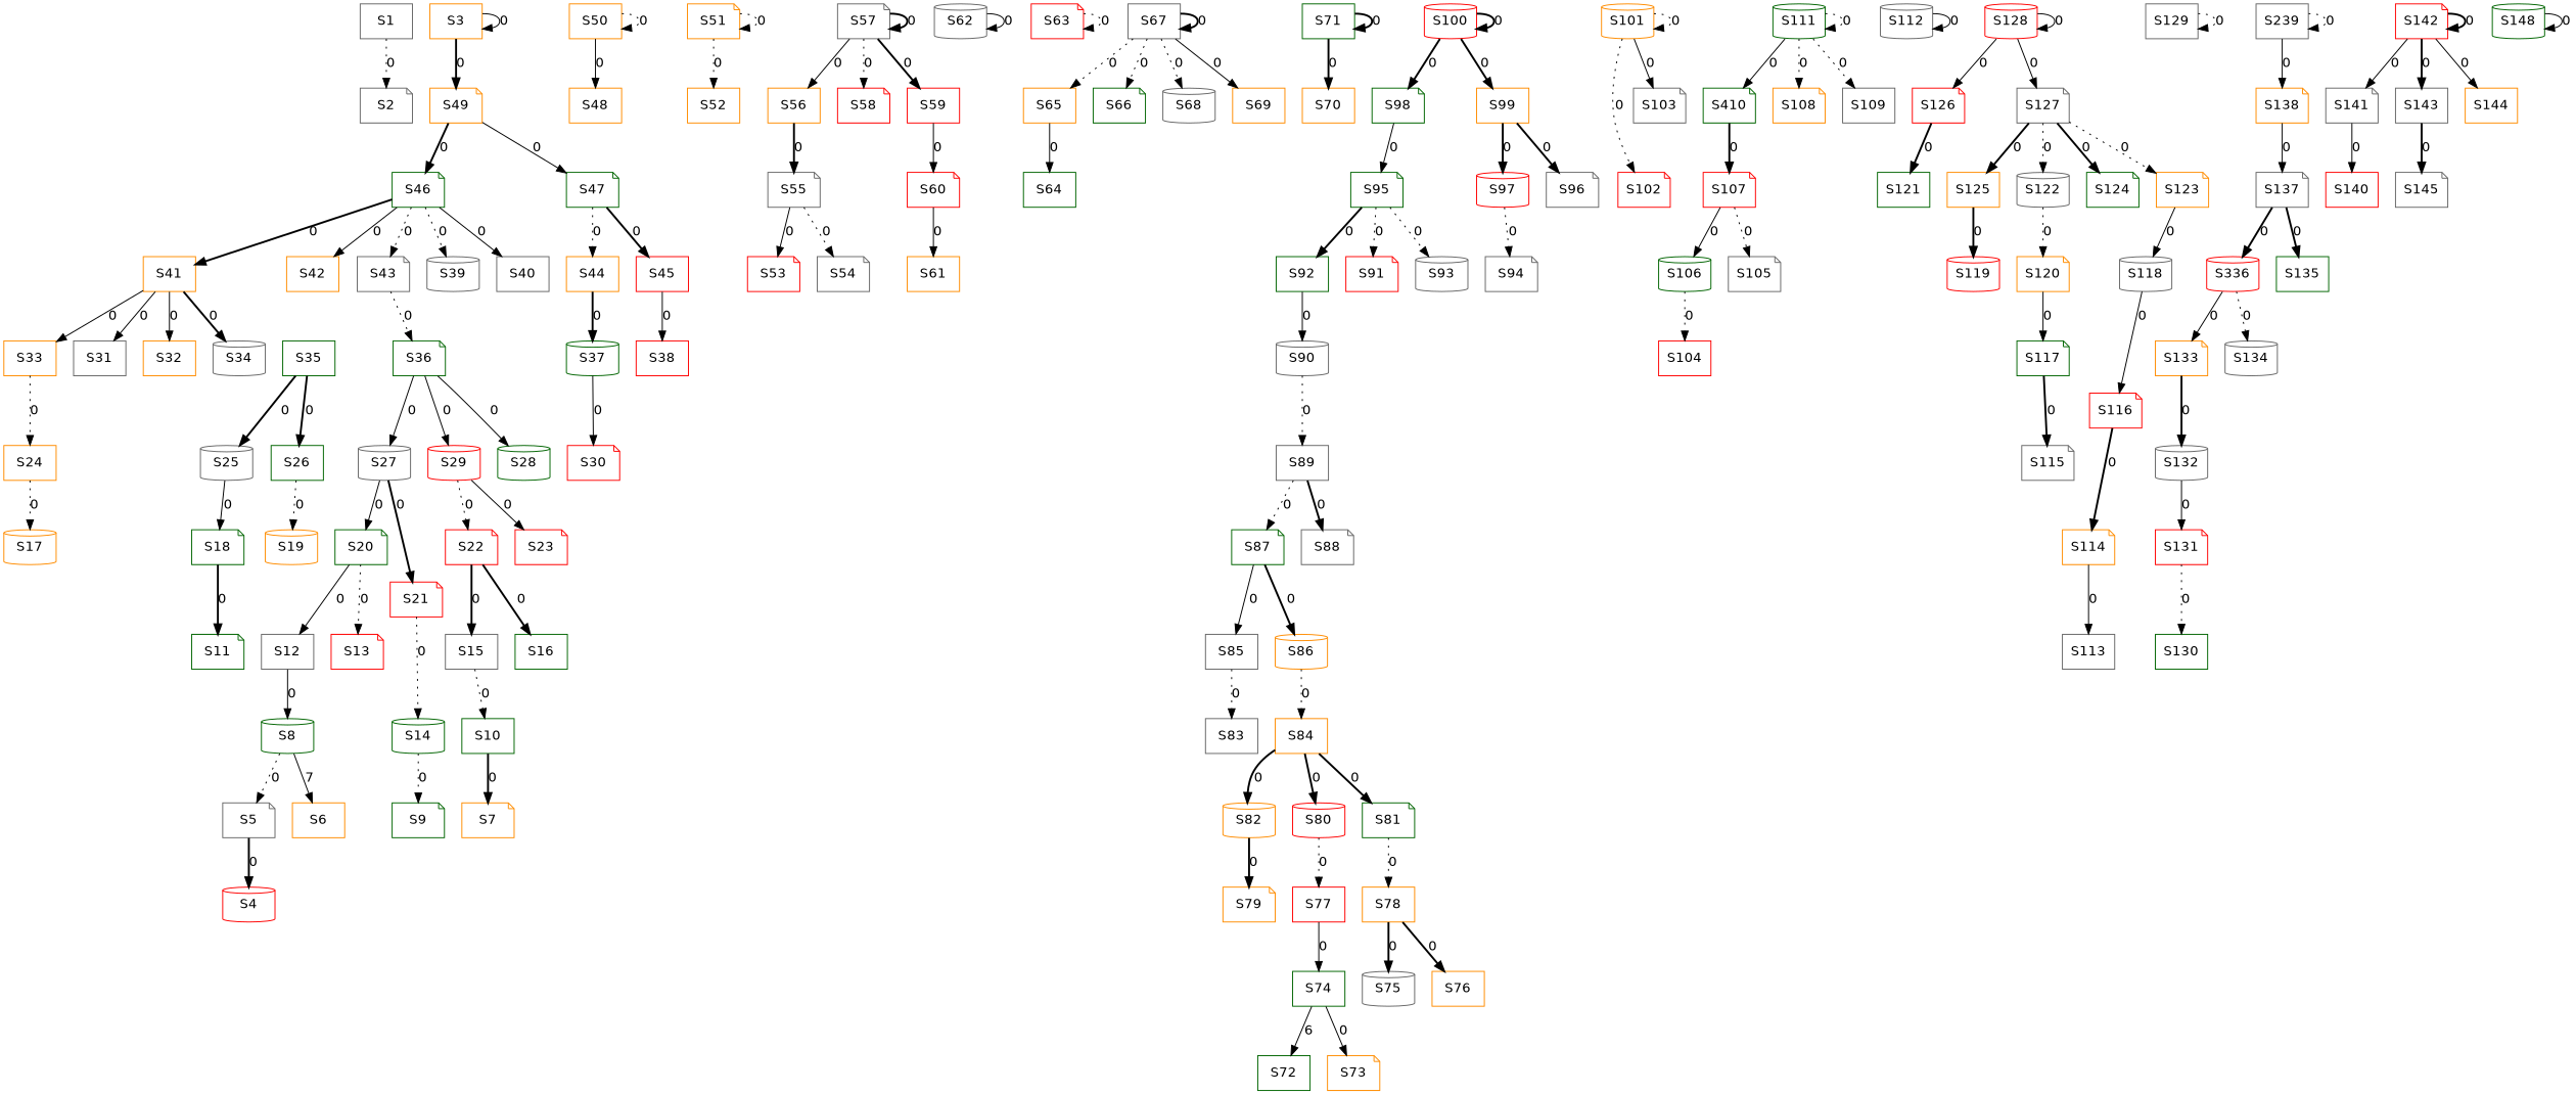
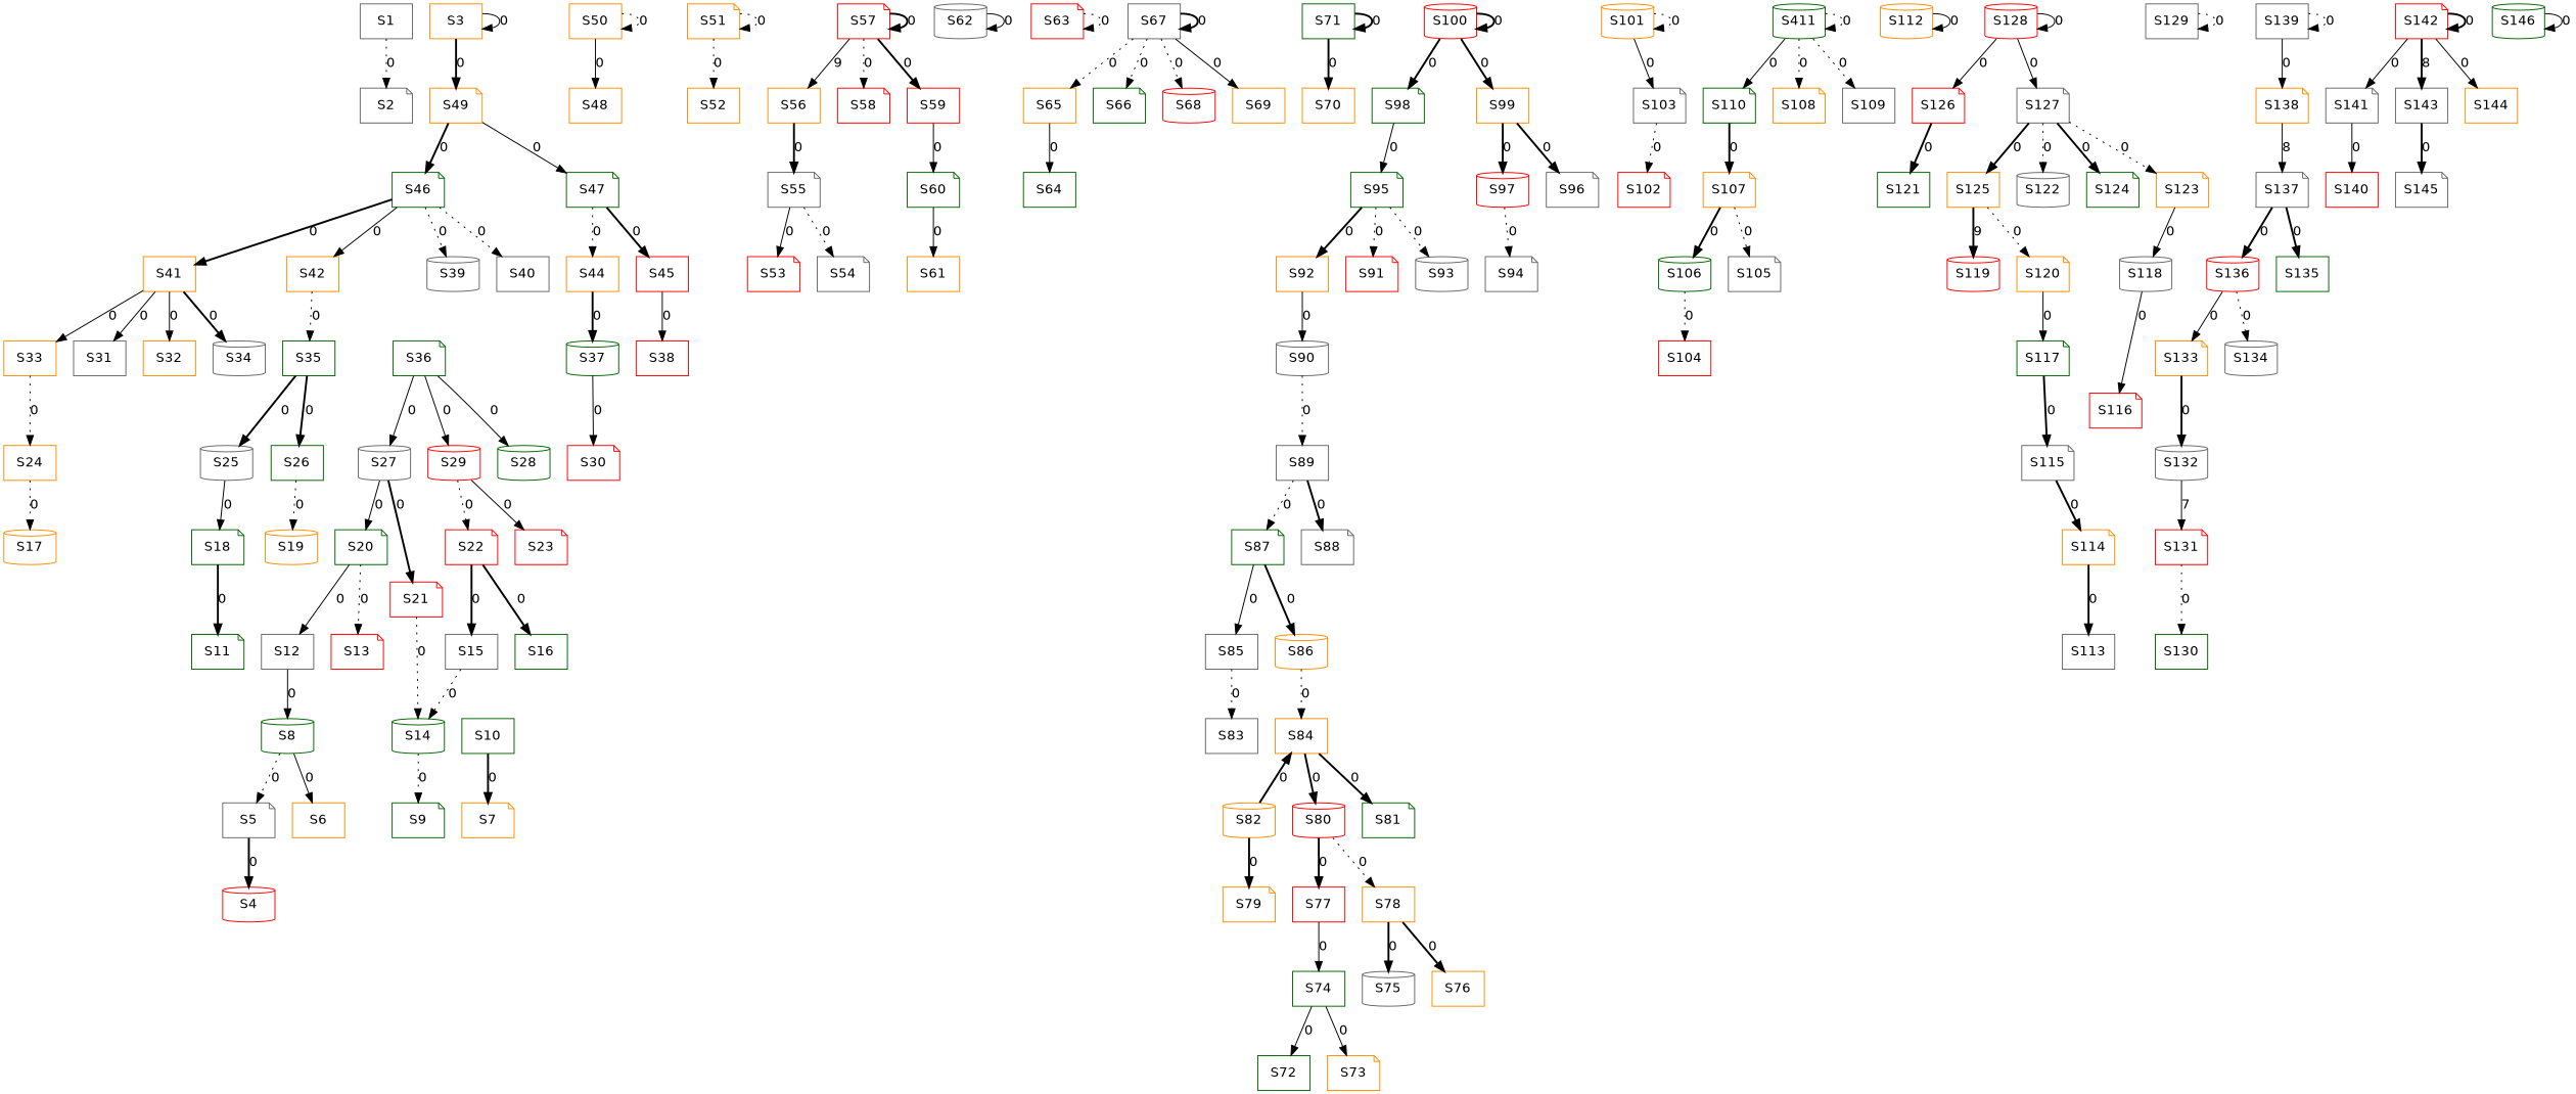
  strict digraph {
    fontname="DejaVu Sans"
    node [color=gray40 fontname="DejaVu Sans" shape=note]
    edge [fontname="DejaVu Sans" style=bold]
    S1 [shape=box]
    S2
    S3 [color=darkorange shape=box]
    S49 [color=darkorange]
    S4 [color=red shape=cylinder]
    S5
    S8 [color=darkgreen shape=cylinder]
    S6 [color=darkorange shape=box]
    S10 [color=darkgreen shape=box]
    S7 [color=darkorange]
    S12 [shape=box]
    S14 [color=darkgreen shape=cylinder]
    S9 [color=darkgreen]
    S15 [shape=box]
    S18 [color=darkgreen]
    S11 [color=darkgreen]
    S20 [color=darkgreen]
    S13 [color=red]
    S21 [color=red]
    S22 [color=red]
    S16 [color=darkgreen shape=box]
    S24 [color=darkorange shape=box]
    S17 [color=darkorange shape=cylinder]
    S25 [shape=cylinder]
    S26 [color=darkgreen shape=box]
    S19 [color=darkorange shape=cylinder]
    S27 [shape=cylinder]
    S29 [color=red shape=cylinder]
    S23 [color=red]
    S33 [color=darkorange shape=box]
    S35 [color=darkgreen shape=box]
    S36 [color=darkgreen]
    S28 [color=darkgreen shape=cylinder]
    S37 [color=darkgreen shape=cylinder]
    S30 [color=red]
    S41 [color=darkorange shape=box]
    S31 [shape=box]
    S32 [color=darkorange shape=box]
    S34 [shape=cylinder]
    S42 [color=darkorange shape=box]
-   S43
    S44 [color=darkorange shape=box]
    S45 [color=red shape=box]
    S38 [color=red shape=box]
    S46 [color=darkgreen]
    S39 [shape=cylinder]
    S40 [shape=box]
    S47 [color=darkgreen]
    S50 [color=darkorange shape=box]
    S48 [color=darkorange shape=box]
    S51 [color=darkorange]
    S52 [color=darkorange shape=box]
    S53 [color=red]
    S55
    S54
    S56 [color=darkorange shape=box]
-   S57
+   S57 [color=red]
    S58 [color=red]
    S59 [color=red shape=box]
-   S60 [color=red]
+   S60 [color=darkgreen]
    S61 [color=darkorange shape=box]
    S62 [shape=cylinder]
    S63 [color=red]
    S65 [color=darkorange shape=box]
    S64 [color=darkgreen shape=box]
    S67 [shape=box]
    S66 [color=darkgreen]
-   S68 [shape=cylinder]
+   S68 [color=red shape=cylinder]
    S69 [color=darkorange shape=box]
    S71 [color=darkgreen shape=box]
    S70 [color=darkorange shape=box]
    S74 [color=darkgreen shape=box]
    S72 [color=darkgreen shape=box]
    S73 [color=darkorange]
    S77 [color=red shape=box]
    S78 [color=darkorange shape=box]
    S75 [shape=cylinder]
    S76 [color=darkorange shape=box]
    S80 [color=red shape=cylinder]
    S81 [color=darkgreen]
    S82 [color=darkorange shape=cylinder]
    S79 [color=darkorange]
    S84 [color=darkorange shape=box]
    S85 [shape=box]
    S83 [shape=box]
    S86 [color=darkorange shape=cylinder]
    S87 [color=darkgreen]
    S89 [shape=box]
    S88
    S90 [shape=cylinder]
-   S92 [color=darkgreen shape=box]
+   S92 [color=darkorange shape=box]
    S95 [color=darkgreen]
    S91 [color=red]
    S93 [shape=cylinder]
    S97 [color=red shape=cylinder]
    S94
    S98 [color=darkgreen]
    S99 [color=darkorange shape=box]
    S96
    S100 [color=red shape=cylinder]
    S101 [color=darkorange shape=cylinder]
    S102 [color=red]
    S103
    S106 [color=darkgreen shape=cylinder]
    S104 [color=red shape=box]
-   S107 [color=red]
+   S107 [color=darkorange]
    S105
-   S110 [color=darkgreen label=S410]
-   S111 [color=darkgreen shape=cylinder]
+   S110 [color=darkgreen]
+   S111 [color=darkgreen shape=cylinder label=S411]
    S108 [color=darkorange]
    S109 [shape=box]
-   S112 [shape=cylinder]
+   S112 [color=darkorange shape=cylinder]
    S114 [color=darkorange]
    S113 [shape=box]
    S116 [color=red]
    S117 [color=darkgreen]
    S115
    S118 [shape=cylinder]
    S120 [color=darkorange]
    S123 [color=darkorange]
    S125 [color=darkorange shape=box]
    S119 [color=red shape=cylinder]
    S126 [color=red]
    S121 [color=darkgreen shape=box]
    S127
    S122 [shape=cylinder]
    S124 [color=darkgreen]
    S128 [color=red shape=cylinder]
    S129 [shape=box]
    S131 [color=red]
    S130 [color=darkgreen shape=box]
    S132 [shape=cylinder]
    S133 [color=darkorange]
-   S136 [color=red shape=cylinder label=S336]
+   S136 [color=red shape=cylinder]
    S134 [shape=cylinder]
    S137
    S135 [color=darkgreen shape=box]
    S138 [color=darkorange]
-   S139 [shape=box label=S239]
+   S139 [shape=box]
    S140 [color=red shape=box]
    S141
    S142 [color=red]
    S143 [shape=box]
    S144 [color=darkorange shape=box]
    S145
-   S146 [color=darkgreen shape=cylinder label=S148]
+   S146 [color=darkgreen shape=cylinder]
    S1 -> S2 [label=0 style=dotted]
    S3 -> S3 [label=0 style=solid]
    S3 -> S49 [label=0]
    S49 -> S46 [label=0]
    S49 -> S47 [label=0 style=solid]
    S5 -> S4 [label=0]
    S8 -> S5 [label=0 style=dotted]
-   S8 -> S6 [label=7 style=solid]
+   S8 -> S6 [label=0 style=solid]
    S10 -> S7 [label=0]
    S12 -> S8 [label=0 style=solid]
    S14 -> S9 [label=0 style=dotted]
-   S15 -> S10 [label=0 style=dotted]
+   S15 -> S14 [label=0 style=dotted]
    S18 -> S11 [label=0]
    S20 -> S12 [label=0 style=solid]
    S20 -> S13 [label=0 style=dotted]
    S21 -> S14 [label=0 style=dotted]
    S22 -> S15 [label=0]
    S22 -> S16 [label=0]
    S24 -> S17 [label=0 style=dotted]
    S25 -> S18 [label=0 style=solid]
    S26 -> S19 [label=0 style=dotted]
    S27 -> S20 [label=0 style=solid]
    S27 -> S21 [label=0]
    S29 -> S22 [label=0 style=dotted]
    S29 -> S23 [label=0 style=solid]
    S33 -> S24 [label=0 style=dotted]
    S35 -> S25 [label=0]
    S35 -> S26 [label=0]
    S36 -> S27 [label=0 style=solid]
    S36 -> S29 [label=0 style=solid]
    S36 -> S28 [label=0 style=solid]
    S37 -> S30 [label=0 style=solid]
    S41 -> S33 [label=0 style=solid]
    S41 -> S31 [label=0 style=solid]
    S41 -> S32 [label=0 style=solid]
    S41 -> S34 [label=0]
-   S43 -> S36 [label=0 style=dotted]
+   S42 -> S35 [label=0 style=dotted]
    S44 -> S37 [label=0]
    S45 -> S38 [label=0 style=solid]
    S46 -> S41 [label=0]
    S46 -> S42 [label=0 style=solid]
-   S46 -> S43 [label=0 style=dotted]
    S46 -> S39 [label=0 style=dotted]
-   S46 -> S40 [label=0 style=solid]
+   S46 -> S40 [label=0 style=dotted]
    S47 -> S44 [label=0 style=dotted]
    S47 -> S45 [label=0]
    S50 -> S50 [label=0 style=dotted]
    S50 -> S48 [label=0 style=solid]
    S51 -> S51 [label=0 style=dotted]
    S51 -> S52 [label=0 style=dotted]
    S55 -> S53 [label=0 style=solid]
    S55 -> S54 [label=0 style=dotted]
    S56 -> S55 [label=0]
-   S57 -> S56 [label=0 style=solid]
+   S57 -> S56 [label=9 style=solid]
    S57 -> S57 [label=0]
    S57 -> S58 [label=0 style=dotted]
    S57 -> S59 [label=0]
    S59 -> S60 [label=0 style=solid]
    S60 -> S61 [label=0 style=solid]
    S62 -> S62 [label=0 style=solid]
    S63 -> S63 [label=0 style=dotted]
    S65 -> S64 [label=0 style=solid]
    S67 -> S65 [label=0 style=dotted]
    S67 -> S67 [label=0]
    S67 -> S66 [label=0 style=dotted]
    S67 -> S68 [label=0 style=dotted]
    S67 -> S69 [label=0 style=solid]
    S71 -> S71 [label=0]
    S71 -> S70 [label=0]
-   S74 -> S72 [label=6 style=solid]
+   S74 -> S72 [label=0 style=solid]
    S74 -> S73 [label=0 style=solid]
    S77 -> S74 [label=0 style=solid]
    S78 -> S75 [label=0]
    S78 -> S76 [label=0]
-   S80 -> S77 [label=0 style=dotted]
-   S81 -> S78 [label=0 style=dotted]
+   S80 -> S77 [label=0]
+   S80 -> S78 [label=0 style=dotted]
    S82 -> S79 [label=0]
    S84 -> S80 [label=0]
    S84 -> S81 [label=0]
-   S84 -> S82 [label=0]
+   S82 -> S84 [label=0]
    S85 -> S83 [label=0 style=dotted]
    S86 -> S84 [label=0 style=dotted]
    S87 -> S85 [label=0 style=solid]
    S87 -> S86 [label=0]
    S89 -> S87 [label=0 style=dotted]
    S89 -> S88 [label=0]
    S90 -> S89 [label=0 style=dotted]
    S92 -> S90 [label=0 style=solid]
    S95 -> S92 [label=0]
    S95 -> S91 [label=0 style=dotted]
    S95 -> S93 [label=0 style=dotted]
    S97 -> S94 [label=0 style=dotted]
    S98 -> S95 [label=0 style=solid]
    S99 -> S97 [label=0]
    S99 -> S96 [label=0]
    S100 -> S98 [label=0]
    S100 -> S99 [label=0]
    S100 -> S100 [label=0]
    S101 -> S101 [label=0 style=dotted]
-   S101 -> S102 [label=0 style=dotted]
+   S103 -> S102 [label=0 style=dotted]
    S101 -> S103 [label=0 style=solid]
    S106 -> S104 [label=0 style=dotted]
-   S107 -> S106 [label=0 style=solid]
+   S107 -> S106 [label=0]
    S107 -> S105 [label=0 style=dotted]
    S110 -> S107 [label=0]
    S111 -> S110 [label=0 style=solid]
    S111 -> S111 [label=0 style=dotted]
    S111 -> S108 [label=0 style=dotted]
    S111 -> S109 [label=0 style=dotted]
    S112 -> S112 [label=0 style=solid]
-   S114 -> S113 [label=0 style=solid]
-   S116 -> S114 [label=0]
+   S114 -> S113 [label=0]
+   S115 -> S114 [label=0]
    S117 -> S115 [label=0]
    S118 -> S116 [label=0 style=solid]
    S120 -> S117 [label=0 style=solid]
    S123 -> S118 [label=0 style=solid]
-   S122 -> S120 [label=0 style=dotted]
-   S125 -> S119 [label=0]
+   S125 -> S120 [label=0 style=dotted]
+   S125 -> S119 [label=9]
    S126 -> S121 [label=0]
    S127 -> S123 [label=0 style=dotted]
    S127 -> S125 [label=0]
    S127 -> S122 [label=0 style=dotted]
    S127 -> S124 [label=0]
    S128 -> S126 [label=0 style=solid]
    S128 -> S127 [label=0 style=solid]
    S128 -> S128 [label=0 style=solid]
    S129 -> S129 [label=0 style=dotted]
    S131 -> S130 [label=0 style=dotted]
-   S132 -> S131 [label=0 style=solid]
+   S132 -> S131 [label=7 style=solid]
    S133 -> S132 [label=0]
    S136 -> S133 [label=0 style=solid]
    S136 -> S134 [label=0 style=dotted]
    S137 -> S136 [label=0]
    S137 -> S135 [label=0]
-   S138 -> S137 [label=0 style=solid]
+   S138 -> S137 [label=8 style=solid]
    S139 -> S138 [label=0 style=solid]
    S139 -> S139 [label=0 style=dotted]
    S141 -> S140 [label=0 style=solid]
    S142 -> S141 [label=0 style=solid]
    S142 -> S142 [label=0]
-   S142 -> S143 [label=0]
+   S142 -> S143 [label=8]
    S142 -> S144 [label=0 style=solid]
    S143 -> S145 [label=0]
    S146 -> S146 [label=0 style=solid]
  }
